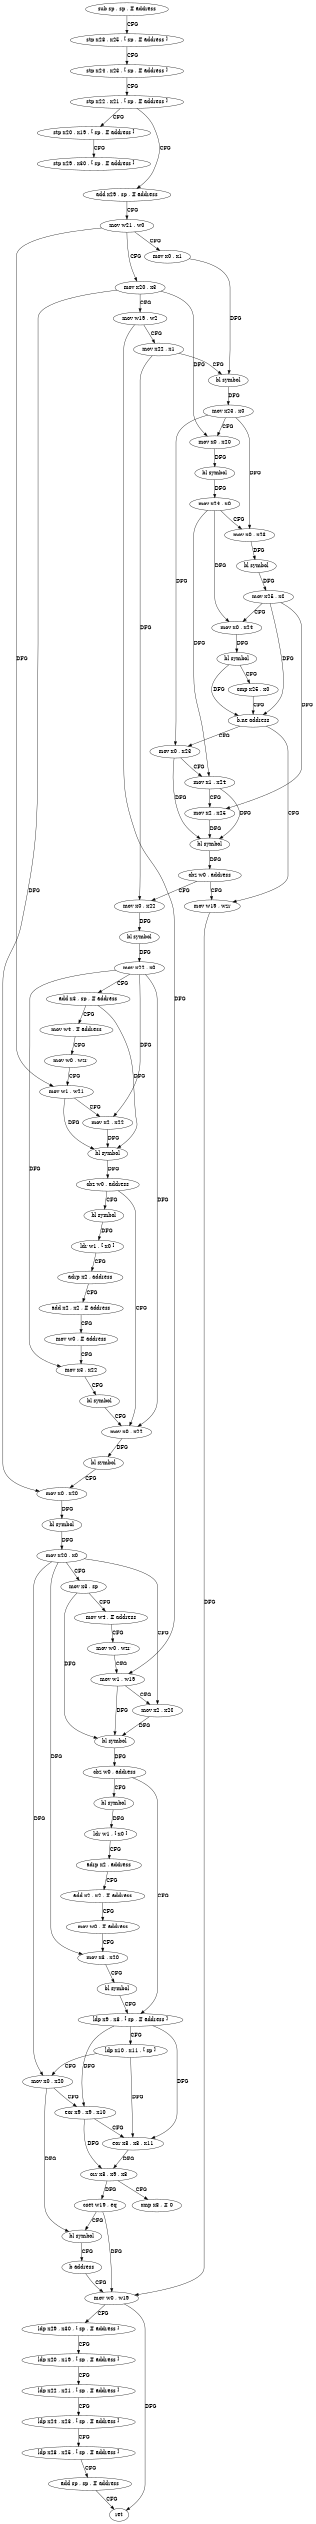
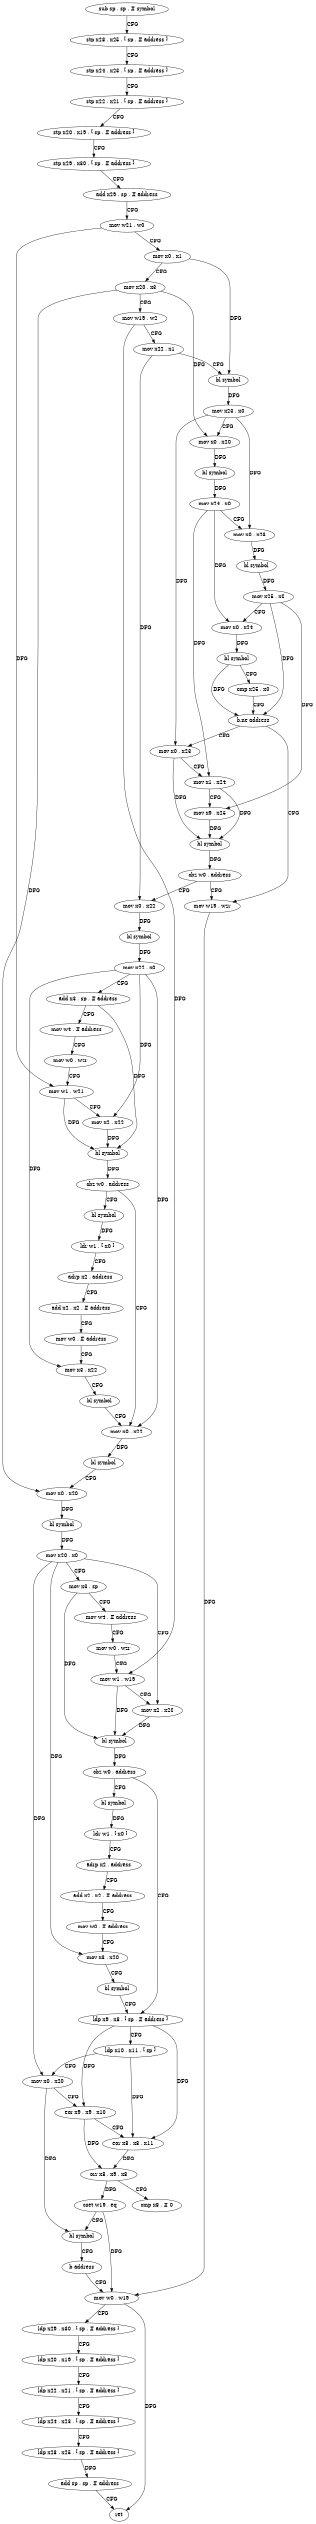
  digraph {
-   n1 [label="sub sp , sp , # address"]
+   n1 [label="sub sp , sp , # symbol"]
    n2 [label="stp x28 , x25 , [ sp , # address ]"]
    n3 [label="stp x24 , x23 , [ sp , # address ]"]
    n4 [label="stp x22 , x21 , [ sp , # address ]"]
    n5 [label="stp x20 , x19 , [ sp , # address ]"]
    n6 [label="stp x29 , x30 , [ sp , # address ]"]
    n7 [label="add x29 , sp , # address"]
    n8 [label="mov w21 , w0"]
    n9 [label="mov x0 , x1"]
    n10 [label="mov w1 , w21"]
    n11 [label="mov x20 , x3"]
    n12 [label="bl symbol"]
    n13 [label="mov x2 , x22"]
    n14 [label="bl symbol"]
    n15 [label="mov w19 , w2"]
    n16 [label="mov x0 , x20"]
    n17 [label="mov x0 , x20"]
    n18 [label="mov x23 , x0"]
    n19 [label="mov x22 , x1"]
    n20 [label="mov w1 , w19"]
    n21 [label="bl symbol"]
    n22 [label="bl symbol"]
    n23 [label="mov x0 , x22"]
    n24 [label="mov x2 , x20"]
    n25 [label="bl symbol"]
    n26 [label="bl symbol"]
    n27 [label="mov x0 , x23"]
    n28 [label="mov x0 , x23"]
    n29 [label="bl symbol"]
    n30 [label="mov x1 , x24"]
    n31 [label="bl symbol"]
    n32 [label="mov x24 , x0"]
    n33 [label="mov x0 , x24"]
    n34 [label="bl symbol"]
-   n35 [label="mov x2 , x25"]
+   n35 [label="mov x9 , x25"]
    n36 [label="mov x25 , x0"]
    n37 [label="b.ne address"]
    n38 [label="mov w19 , wzr"]
    n39 [label="cmp x25 , x0"]
    n40 [label="mov w0 , w19"]
    n41 [label="ldp x29 , x30 , [ sp , # address ]"]
    n42 [label=ret]
    n43 [label="cbz w0 , address"]
    n44 [label="ldp x20 , x19 , [ sp , # address ]"]
    n45 [label="mov x22 , x0"]
    n46 [label="add x3 , sp , # address"]
    n47 [label="mov x0 , x22"]
    n48 [label="mov x3 , x22"]
    n49 [label="mov w4 , # address"]
    n50 [label="bl symbol"]
    n51 [label="bl symbol"]
    n52 [label="mov w0 , wzr"]
    n53 [label="cbz w0 , address"]
    n54 [label="bl symbol"]
    n55 [label="ldr w1 , [ x0 ]"]
    n56 [label="adrp x2 , address"]
    n57 [label="mov x20 , x0"]
    n58 [label="mov x3 , sp"]
    n59 [label="mov x0 , x20"]
    n60 [label="mov x3 , x20"]
    n61 [label="mov w4 , # address"]
    n62 [label="eor x9 , x9 , x10"]
    n63 [label="bl symbol"]
    n64 [label="bl symbol"]
    n65 [label="mov w0 , wzr"]
    n66 [label="cbz w0 , address"]
    n67 [label="ldp x9 , x8 , [ sp , # address ]"]
    n68 [label="bl symbol"]
    n69 [label="ldp x10 , x11 , [ sp ]"]
    n70 [label="eor x8 , x8 , x11"]
    n71 [label="ldr w1 , [ x0 ]"]
    n72 [label="orr x8 , x9 , x8"]
    n73 [label="adrp x2 , address"]
    n74 [label="add x2 , x2 , # address"]
    n75 [label="mov w0 , # address"]
    n76 [label="b address"]
    n77 [label="cmp x8 , # 0"]
    n78 [label="cset w19 , eq"]
    n79 [label="add x2 , x2 , # address"]
    n80 [label="mov w0 , # address"]
    n81 [label="ldp x22 , x21 , [ sp , # address ]"]
    n82 [label="ldp x24 , x23 , [ sp , # address ]"]
    n83 [label="ldp x28 , x25 , [ sp , # address ]"]
    n84 [label="add sp , sp , # address"]
    n1 -> n2 [label=CFG]
    n2 -> n3 [label=CFG]
    n3 -> n4 [label=CFG]
    n4 -> n5 [label=CFG]
    n5 -> n6 [label=CFG]
-   n4 -> n7 [label=CFG]
+   n6 -> n7 [label=CFG]
    n7 -> n8 [label=CFG]
    n8 -> n9 [label=CFG]
    n8 -> n10 [label=DFG]
-   n8 -> n11 [label=CFG]
+   n9 -> n11 [label=CFG]
    n9 -> n12 [label=DFG]
    n10 -> n13 [label=CFG]
    n10 -> n14 [label=DFG]
    n11 -> n15 [label=CFG]
    n11 -> n16 [label=DFG]
    n11 -> n17 [label=DFG]
    n12 -> n18 [label=DFG]
    n13 -> n14 [label=DFG]
    n14 -> n53 [label=DFG]
    n15 -> n19 [label=CFG]
    n15 -> n20 [label=DFG]
    n16 -> n21 [label=DFG]
    n17 -> n22 [label=DFG]
    n18 -> n16 [label=CFG]
    n18 -> n27 [label=DFG]
    n18 -> n28 [label=DFG]
    n19 -> n12 [label=CFG]
    n19 -> n23 [label=DFG]
    n20 -> n24 [label=CFG]
    n20 -> n25 [label=DFG]
    n21 -> n32 [label=DFG]
    n22 -> n57 [label=DFG]
    n23 -> n26 [label=DFG]
    n24 -> n25 [label=DFG]
    n25 -> n66 [label=DFG]
    n26 -> n45 [label=DFG]
    n27 -> n29 [label=DFG]
    n28 -> n30 [label=CFG]
    n28 -> n31 [label=DFG]
    n29 -> n36 [label=DFG]
    n30 -> n31 [label=DFG]
    n30 -> n35 [label=CFG]
    n31 -> n43 [label=DFG]
    n32 -> n27 [label=CFG]
    n32 -> n30 [label=DFG]
    n32 -> n33 [label=DFG]
    n33 -> n34 [label=DFG]
    n34 -> n37 [label=DFG]
    n34 -> n39 [label=CFG]
    n35 -> n31 [label=DFG]
    n36 -> n33 [label=CFG]
    n36 -> n35 [label=DFG]
    n36 -> n37 [label=DFG]
    n37 -> n28 [label=CFG]
    n37 -> n38 [label=CFG]
    n38 -> n40 [label=DFG]
    n39 -> n37 [label=CFG]
    n40 -> n41 [label=CFG]
    n40 -> n42 [label=DFG]
    n41 -> n44 [label=CFG]
    n43 -> n23 [label=CFG]
    n43 -> n38 [label=CFG]
    n44 -> n81 [label=CFG]
    n45 -> n13 [label=DFG]
    n45 -> n46 [label=CFG]
    n45 -> n47 [label=DFG]
    n45 -> n48 [label=DFG]
    n46 -> n14 [label=DFG]
    n46 -> n49 [label=CFG]
    n47 -> n50 [label=DFG]
    n48 -> n51 [label=CFG]
    n49 -> n52 [label=CFG]
    n50 -> n17 [label=CFG]
    n51 -> n47 [label=CFG]
    n52 -> n10 [label=CFG]
    n53 -> n47 [label=CFG]
    n53 -> n54 [label=CFG]
    n54 -> n55 [label=DFG]
    n55 -> n56 [label=CFG]
    n56 -> n74 [label=CFG]
    n57 -> n24 [label=CFG]
    n57 -> n58 [label=CFG]
    n57 -> n59 [label=DFG]
    n57 -> n60 [label=DFG]
    n58 -> n25 [label=DFG]
    n58 -> n61 [label=CFG]
    n59 -> n62 [label=CFG]
    n59 -> n63 [label=DFG]
    n60 -> n64 [label=CFG]
    n61 -> n65 [label=CFG]
    n62 -> n70 [label=CFG]
    n62 -> n72 [label=DFG]
    n63 -> n76 [label=CFG]
    n64 -> n67 [label=CFG]
    n65 -> n20 [label=CFG]
    n66 -> n67 [label=CFG]
    n66 -> n68 [label=CFG]
    n67 -> n62 [label=DFG]
    n67 -> n69 [label=CFG]
    n67 -> n70 [label=DFG]
    n68 -> n71 [label=DFG]
    n69 -> n59 [label=CFG]
    n69 -> n70 [label=DFG]
    n70 -> n72 [label=DFG]
    n71 -> n73 [label=CFG]
    n72 -> n77 [label=CFG]
    n72 -> n78 [label=DFG]
    n73 -> n79 [label=CFG]
    n74 -> n75 [label=CFG]
    n75 -> n48 [label=CFG]
    n76 -> n40 [label=CFG]
    n78 -> n40 [label=DFG]
    n78 -> n63 [label=CFG]
    n79 -> n80 [label=CFG]
    n80 -> n60 [label=CFG]
    n81 -> n82 [label=CFG]
    n82 -> n83 [label=CFG]
-   n83 -> n84 [label=CFG]
+   n83 -> n84 [label=DFG]
    n84 -> n42 [label=CFG]
  }
